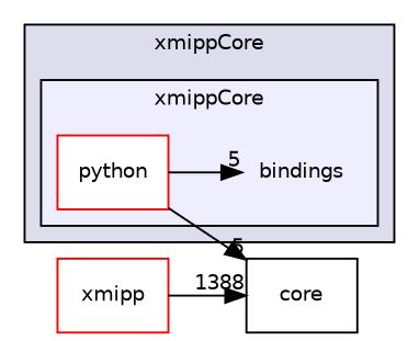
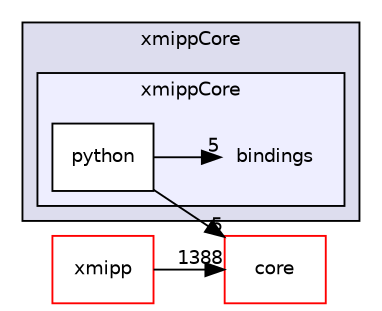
  digraph {
    compound=true
    rankdir=LR
    node [fontname=Helvetica fontsize=10 shape=box color=red fillcolor=white style=filled]
    edge [headlabel=5 labeldistance=1.5 labelfontname=Helvetica labelfontsize=10]
    n1 [label=bindings shape=plaintext color="" fillcolor="" style=""]
-   n2 [label=python]
-   n3 [color=black label=core]
+   n2 [color=black label=python]
+   n3 [label=core]
    n4 [label=xmipp]
    subgraph cluster_1 {
      bgcolor="#ddddee"
      fontname=Helvetica
      fontsize=10
      label=xmippCore
      pencolor=black
      subgraph cluster_2 {
        bgcolor="#eeeeff"
        fontname=Helvetica
        fontsize=10
        label=xmippCore
        pencolor=black
        n1
        n2
      }
    }
    n2 -> n1
    n2 -> n3
    n4 -> n3 [headlabel=1388]
  }
